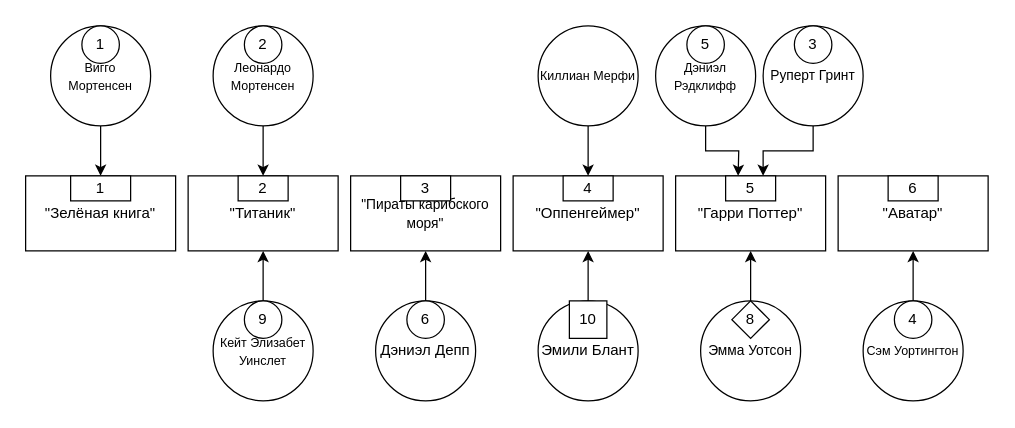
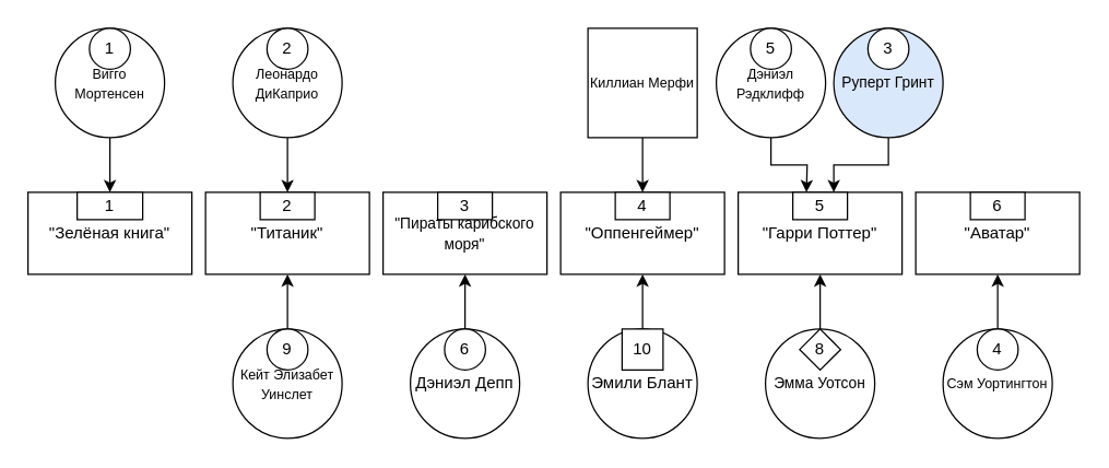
  <mxCell id="0" />
  <mxCell id="1" parent="0" />
  <mxCell id="2" value="" style="group" parent="1" vertex="1" connectable="0"><mxGeometry x="20" y="140" width="120" height="60" as="geometry" /></mxCell>
  <mxCell id="3" value="&quot;Зелёная книга&quot;" style="rounded=0;whiteSpace=wrap;html=1;" parent="2" vertex="1"><mxGeometry width="120" height="60" as="geometry" /></mxCell>
  <mxCell id="4" value="1" style="rounded=0;whiteSpace=wrap;html=1;" parent="2" vertex="1"><mxGeometry x="36" width="48" height="20" as="geometry" /></mxCell>
  <mxCell id="5" value="" style="group" parent="1" vertex="1" connectable="0"><mxGeometry x="150" y="140" width="120" height="60" as="geometry" /></mxCell>
  <mxCell id="6" value="&quot;Титаник&quot;" style="rounded=0;whiteSpace=wrap;html=1;" parent="5" vertex="1"><mxGeometry width="120" height="60" as="geometry" /></mxCell>
  <mxCell id="7" value="2" style="rounded=0;whiteSpace=wrap;html=1;" parent="5" vertex="1"><mxGeometry x="40" width="40" height="20" as="geometry" /></mxCell>
  <mxCell id="8" value="" style="group" parent="1" vertex="1" connectable="0"><mxGeometry x="280" y="140" width="120" height="60" as="geometry" /></mxCell>
  <mxCell id="9" value="&lt;font style=&quot;font-size: 11px;&quot;&gt;&quot;Пираты карибского моря&quot;&lt;/font&gt;" style="rounded=0;whiteSpace=wrap;html=1;" parent="8" vertex="1"><mxGeometry width="120" height="60" as="geometry" /></mxCell>
  <mxCell id="10" value="3" style="rounded=0;whiteSpace=wrap;html=1;" parent="8" vertex="1"><mxGeometry x="40" width="40" height="20" as="geometry" /></mxCell>
  <mxCell id="11" value="" style="group" parent="1" vertex="1" connectable="0"><mxGeometry x="540" y="140" width="120" height="60" as="geometry" /></mxCell>
  <mxCell id="12" value="&quot;Гарри Поттер&lt;span style=&quot;background-color: initial;&quot;&gt;&quot;&lt;/span&gt;" style="rounded=0;whiteSpace=wrap;html=1;" parent="11" vertex="1"><mxGeometry width="120" height="60" as="geometry" /></mxCell>
  <mxCell id="13" value="5" style="rounded=0;whiteSpace=wrap;html=1;" parent="11" vertex="1"><mxGeometry x="40" width="40" height="20" as="geometry" /></mxCell>
  <mxCell id="14" value="" style="group" parent="1" vertex="1" connectable="0"><mxGeometry x="410" y="140" width="120" height="60" as="geometry" /></mxCell>
  <mxCell id="15" value="&quot;Оппенгеймер&quot;" style="rounded=0;whiteSpace=wrap;html=1;" parent="14" vertex="1"><mxGeometry width="120" height="60" as="geometry" /></mxCell>
  <mxCell id="16" value="4" style="rounded=0;whiteSpace=wrap;html=1;" parent="14" vertex="1"><mxGeometry x="40" width="40" height="20" as="geometry" /></mxCell>
  <mxCell id="17" value="" style="group" parent="1" vertex="1" connectable="0"><mxGeometry x="40" y="20" width="80" height="80" as="geometry" /></mxCell>
  <mxCell id="18" value="&lt;font style=&quot;font-size: 10px;&quot;&gt;Вигго Мортенсен&lt;/font&gt;" style="ellipse;whiteSpace=wrap;html=1;aspect=fixed;" parent="17" vertex="1"><mxGeometry width="80" height="80" as="geometry" /></mxCell>
  <mxCell id="19" value="1" style="ellipse;whiteSpace=wrap;html=1;aspect=fixed;" parent="17" vertex="1"><mxGeometry x="25" width="30" height="30" as="geometry" /></mxCell>
  <mxCell id="20" value="" style="group" parent="1" vertex="1" connectable="0"><mxGeometry x="170" y="20" width="80" height="80" as="geometry" /></mxCell>
- <mxCell id="21" value="&lt;font style=&quot;font-size: 10px;&quot;&gt;Леонардо Мортенсен&lt;/font&gt;" style="ellipse;whiteSpace=wrap;html=1;aspect=fixed;" parent="20" vertex="1"><mxGeometry width="80" height="80" as="geometry" /></mxCell>
+ <mxCell id="21" value="&lt;font style=&quot;font-size: 10px;&quot;&gt;Леонардо ДиКаприо&lt;/font&gt;" style="ellipse;whiteSpace=wrap;html=1;aspect=fixed;" parent="20" vertex="1"><mxGeometry width="80" height="80" as="geometry" /></mxCell>
  <mxCell id="22" value="2" style="ellipse;whiteSpace=wrap;html=1;aspect=fixed;" parent="20" vertex="1"><mxGeometry x="25" width="30" height="30" as="geometry" /></mxCell>
  <mxCell id="23" value="" style="group" parent="1" vertex="1" connectable="0"><mxGeometry x="610" y="20" width="80" height="80" as="geometry" /></mxCell>
- <mxCell id="24" value="&lt;font style=&quot;font-size: 11px;&quot;&gt;Руперт Гринт&lt;/font&gt;" style="ellipse;whiteSpace=wrap;html=1;aspect=fixed;" parent="23" vertex="1"><mxGeometry width="80" height="80" as="geometry" /></mxCell>
+ <mxCell id="24" value="&lt;font style=&quot;font-size: 11px;&quot;&gt;Руперт Гринт&lt;/font&gt;" style="ellipse;whiteSpace=wrap;html=1;aspect=fixed;fillColor=#dae8fc;" parent="23" vertex="1"><mxGeometry width="80" height="80" as="geometry" /></mxCell>
  <mxCell id="25" value="3" style="ellipse;whiteSpace=wrap;html=1;aspect=fixed;" parent="23" vertex="1"><mxGeometry x="25" width="30" height="30" as="geometry" /></mxCell>
  <mxCell id="26" value="" style="group" parent="1" vertex="1" connectable="0"><mxGeometry x="690" y="240" width="80" height="80" as="geometry" /></mxCell>
  <mxCell id="27" value="&lt;font style=&quot;font-size: 10px;&quot;&gt;Сэм Уортингтон&lt;/font&gt;" style="ellipse;whiteSpace=wrap;html=1;aspect=fixed;" parent="26" vertex="1"><mxGeometry width="80" height="80" as="geometry" /></mxCell>
  <mxCell id="28" value="4" style="ellipse;whiteSpace=wrap;html=1;aspect=fixed;" parent="26" vertex="1"><mxGeometry x="25" width="30" height="30" as="geometry" /></mxCell>
  <mxCell id="29" value="" style="group" parent="1" vertex="1" connectable="0"><mxGeometry x="524" y="20" width="80" height="80" as="geometry" /></mxCell>
  <mxCell id="30" style="edgeStyle=orthogonalEdgeStyle;rounded=0;orthogonalLoop=1;jettySize=auto;html=1;exitX=0.5;exitY=1;exitDx=0;exitDy=0;" parent="29" source="31" edge="1"><mxGeometry relative="1" as="geometry"><mxPoint x="66" y="120.0" as="targetPoint" /></mxGeometry></mxCell>
  <mxCell id="31" value="&lt;font style=&quot;font-size: 10px;&quot;&gt;Дэниэл Рэдклифф&lt;/font&gt;" style="ellipse;whiteSpace=wrap;html=1;aspect=fixed;" parent="29" vertex="1"><mxGeometry width="80" height="80" as="geometry" /></mxCell>
  <mxCell id="32" value="5" style="ellipse;whiteSpace=wrap;html=1;aspect=fixed;" parent="29" vertex="1"><mxGeometry x="25" width="30" height="30" as="geometry" /></mxCell>
  <mxCell id="33" value="" style="group" parent="1" vertex="1" connectable="0"><mxGeometry x="300" y="240" width="80" height="80" as="geometry" /></mxCell>
  <mxCell id="34" value="Дэниэл Депп" style="ellipse;whiteSpace=wrap;html=1;aspect=fixed;" parent="33" vertex="1"><mxGeometry width="80" height="80" as="geometry" /></mxCell>
  <mxCell id="35" value="6" style="ellipse;whiteSpace=wrap;html=1;aspect=fixed;" parent="33" vertex="1"><mxGeometry x="25" width="30" height="30" as="geometry" /></mxCell>
  <mxCell id="36" value="" style="group" parent="1" vertex="1" connectable="0"><mxGeometry x="430" y="20" width="80" height="80" as="geometry" /></mxCell>
- <mxCell id="37" value="&lt;font style=&quot;font-size: 10px;&quot;&gt;Киллиан Мерфи&lt;/font&gt;" style="ellipse;whiteSpace=wrap;html=1;aspect=fixed;" parent="36" vertex="1"><mxGeometry width="80" height="80" as="geometry" /></mxCell>
+ <mxCell id="37" value="&lt;font style=&quot;font-size: 10px;&quot;&gt;Киллиан Мерфи&lt;/font&gt;" style="whiteSpace=wrap;html=1;aspect=fixed;rounded=0;" parent="36" vertex="1"><mxGeometry width="80" height="80" as="geometry" /></mxCell>
  <mxCell id="38" value="" style="group" parent="1" vertex="1" connectable="0"><mxGeometry x="560" y="240" width="80" height="80" as="geometry" /></mxCell>
  <mxCell id="39" value="&lt;span style=&quot;font-size: 11px;&quot;&gt;Эмма Уотсон&lt;/span&gt;" style="ellipse;whiteSpace=wrap;html=1;aspect=fixed;" parent="38" vertex="1"><mxGeometry width="80" height="80" as="geometry" /></mxCell>
  <mxCell id="40" value="8" style="rhombus;whiteSpace=wrap;html=1;aspect=fixed;" parent="38" vertex="1"><mxGeometry x="25" width="30" height="30" as="geometry" /></mxCell>
  <mxCell id="41" value="" style="group" parent="1" vertex="1" connectable="0"><mxGeometry x="430" y="240" width="80" height="80" as="geometry" /></mxCell>
  <mxCell id="42" value="Эмили Блант" style="ellipse;whiteSpace=wrap;html=1;aspect=fixed;" parent="41" vertex="1"><mxGeometry width="80" height="80" as="geometry" /></mxCell>
  <mxCell id="43" value="10" style="whiteSpace=wrap;html=1;aspect=fixed;rounded=0;" parent="41" vertex="1"><mxGeometry x="25" width="30" height="30" as="geometry" /></mxCell>
  <mxCell id="44" value="" style="group" parent="1" vertex="1" connectable="0"><mxGeometry x="170" y="240" width="80" height="80" as="geometry" /></mxCell>
  <mxCell id="45" value="&lt;font style=&quot;font-size: 10px;&quot;&gt;Кейт Элизабет Уинслет&lt;/font&gt;" style="ellipse;whiteSpace=wrap;html=1;aspect=fixed;" parent="44" vertex="1"><mxGeometry width="80" height="80" as="geometry" /></mxCell>
  <mxCell id="46" value="9" style="ellipse;whiteSpace=wrap;html=1;aspect=fixed;" parent="44" vertex="1"><mxGeometry x="25" width="30" height="30" as="geometry" /></mxCell>
  <mxCell id="47" value="" style="endArrow=classic;html=1;rounded=0;entryX=0.5;entryY=1;entryDx=0;entryDy=0;" parent="1" source="34" target="9" edge="1"><mxGeometry width="50" height="50" relative="1" as="geometry"><mxPoint x="430" y="320" as="sourcePoint" /><mxPoint x="480" y="270" as="targetPoint" /></mxGeometry></mxCell>
  <mxCell id="48" style="edgeStyle=orthogonalEdgeStyle;rounded=0;orthogonalLoop=1;jettySize=auto;html=1;exitX=0.5;exitY=1;exitDx=0;exitDy=0;entryX=0.5;entryY=0;entryDx=0;entryDy=0;" parent="1" source="21" target="7" edge="1"><mxGeometry relative="1" as="geometry" /></mxCell>
  <mxCell id="49" style="edgeStyle=orthogonalEdgeStyle;rounded=0;orthogonalLoop=1;jettySize=auto;html=1;exitX=0.5;exitY=0;exitDx=0;exitDy=0;entryX=0.5;entryY=1;entryDx=0;entryDy=0;" parent="1" source="46" target="6" edge="1"><mxGeometry relative="1" as="geometry" /></mxCell>
  <mxCell id="50" style="edgeStyle=orthogonalEdgeStyle;rounded=0;orthogonalLoop=1;jettySize=auto;html=1;exitX=0.5;exitY=1;exitDx=0;exitDy=0;entryX=0.5;entryY=0;entryDx=0;entryDy=0;" parent="1" source="18" target="4" edge="1"><mxGeometry relative="1" as="geometry" /></mxCell>
  <mxCell id="51" style="edgeStyle=orthogonalEdgeStyle;rounded=0;orthogonalLoop=1;jettySize=auto;html=1;exitX=0.5;exitY=0;exitDx=0;exitDy=0;entryX=0.5;entryY=1;entryDx=0;entryDy=0;" parent="1" source="40" target="12" edge="1"><mxGeometry relative="1" as="geometry" /></mxCell>
  <mxCell id="52" style="edgeStyle=orthogonalEdgeStyle;rounded=0;orthogonalLoop=1;jettySize=auto;html=1;exitX=0.5;exitY=0;exitDx=0;exitDy=0;entryX=0.5;entryY=1;entryDx=0;entryDy=0;" parent="1" source="43" target="15" edge="1"><mxGeometry relative="1" as="geometry" /></mxCell>
  <mxCell id="53" style="edgeStyle=orthogonalEdgeStyle;rounded=0;orthogonalLoop=1;jettySize=auto;html=1;exitX=0.5;exitY=1;exitDx=0;exitDy=0;entryX=0.5;entryY=0;entryDx=0;entryDy=0;" parent="1" source="37" target="16" edge="1"><mxGeometry relative="1" as="geometry" /></mxCell>
  <mxCell id="54" value="" style="group" parent="1" vertex="1" connectable="0"><mxGeometry x="670" y="140" width="120" height="60" as="geometry" /></mxCell>
  <mxCell id="55" value="&quot;Аватар&lt;span style=&quot;background-color: initial;&quot;&gt;&quot;&lt;/span&gt;" style="rounded=0;whiteSpace=wrap;html=1;" parent="54" vertex="1"><mxGeometry width="120" height="60" as="geometry" /></mxCell>
  <mxCell id="56" value="6" style="rounded=0;whiteSpace=wrap;html=1;" parent="54" vertex="1"><mxGeometry x="40" width="40" height="20" as="geometry" /></mxCell>
  <mxCell id="57" style="edgeStyle=orthogonalEdgeStyle;rounded=0;orthogonalLoop=1;jettySize=auto;html=1;exitX=0.5;exitY=0;exitDx=0;exitDy=0;entryX=0.5;entryY=1;entryDx=0;entryDy=0;" parent="1" source="28" target="55" edge="1"><mxGeometry relative="1" as="geometry" /></mxCell>
  <mxCell id="58" style="edgeStyle=orthogonalEdgeStyle;rounded=0;orthogonalLoop=1;jettySize=auto;html=1;exitX=0.5;exitY=1;exitDx=0;exitDy=0;entryX=0.75;entryY=0;entryDx=0;entryDy=0;" parent="1" source="24" target="13" edge="1"><mxGeometry relative="1" as="geometry" /></mxCell>
